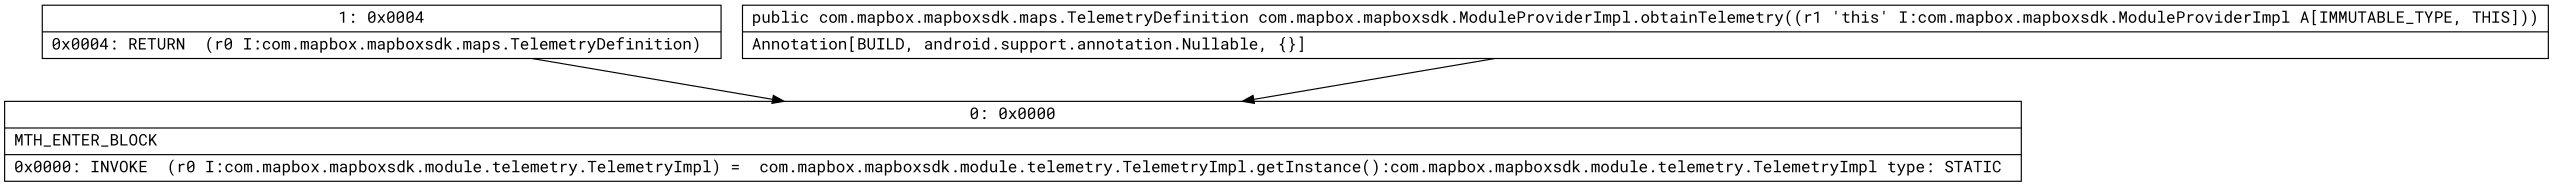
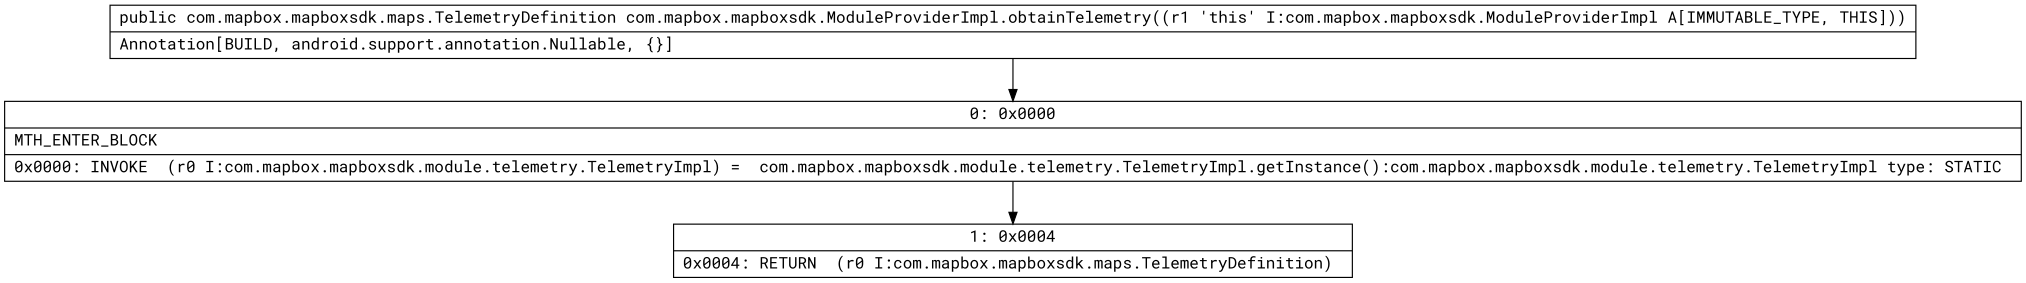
  digraph {
    fontname="Roboto Mono"
    node [shape=record fontname="Roboto Mono"]
    edge [fontname="Roboto Mono"]
    n1 [label="{0\:\ 0x0000|MTH_ENTER_BLOCK\l|0x0000: INVOKE  (r0 I:com.mapbox.mapboxsdk.module.telemetry.TelemetryImpl) =  com.mapbox.mapboxsdk.module.telemetry.TelemetryImpl.getInstance():com.mapbox.mapboxsdk.module.telemetry.TelemetryImpl type: STATIC \l}"]
    n2 [label="{1\:\ 0x0004|0x0004: RETURN  (r0 I:com.mapbox.mapboxsdk.maps.TelemetryDefinition) \l}"]
    n3 [label="{public com.mapbox.mapboxsdk.maps.TelemetryDefinition com.mapbox.mapboxsdk.ModuleProviderImpl.obtainTelemetry((r1 'this' I:com.mapbox.mapboxsdk.ModuleProviderImpl A[IMMUTABLE_TYPE, THIS]))  | Annotation[BUILD, android.support.annotation.Nullable, \{\}]\l}"]
-   n2 -> n1
+   n1 -> n2
    n3 -> n1
  }
